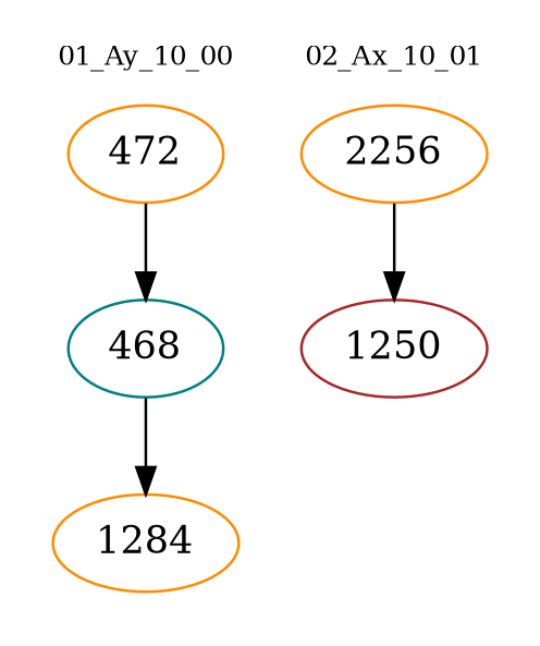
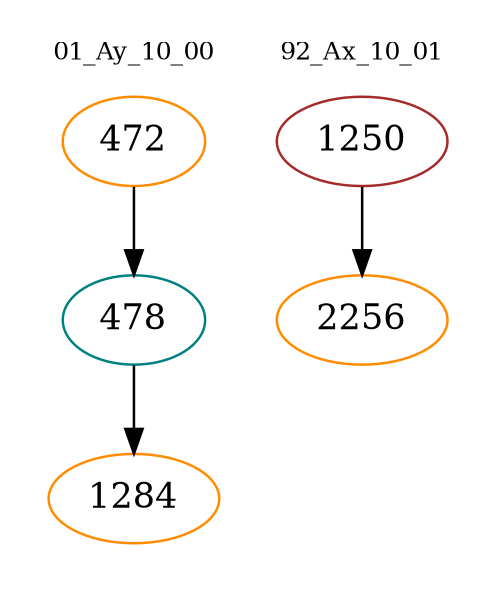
  digraph {
    node [color=darkorange]
    edge [color=black]
    n1 [label=472]
-   n2 [color=teal label=468]
+   n2 [color=teal label=478]
    n3 [label=1284]
    n4 [color=brown label=1250]
    n5 [label=2256]
    subgraph cluster_1 {
      color=white
      fontsize=10
      label="01_Ay_10_00"
      n1
      n2
      n3
    }
    subgraph cluster_2 {
      color=white
      fontsize=10
-     label="02_Ax_10_01"
+     label="92_Ax_10_01"
      n4
      n5
    }
    n1 -> n2
    n2 -> n3
-   n5 -> n4
+   n4 -> n5
  }
